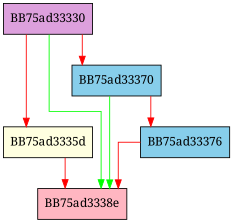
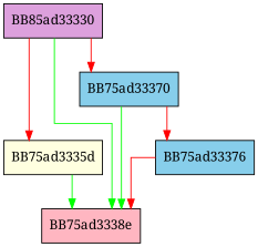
  digraph {
    fontname="Noto Serif"
    splines=ortho
    node [fillcolor=skyblue fontname="Noto Serif" shape=box style=filled]
    edge [color=red fontname="Noto Serif"]
-   BB75ad33330 [fillcolor=plum]
+   BB75ad33330 [fillcolor=plum label=BB85ad33330]
    BB75ad3338e [fillcolor=lightpink]
    BB75ad3335d [fillcolor=lightyellow]
    BB75ad33370
    BB75ad33376
    BB75ad33330 -> BB75ad3338e [color=green]
    BB75ad33330 -> BB75ad3335d
    BB75ad33330 -> BB75ad33370
-   BB75ad3335d -> BB75ad3338e
+   BB75ad3335d -> BB75ad3338e [color=green]
    BB75ad33370 -> BB75ad3338e [color=green]
    BB75ad33370 -> BB75ad33376
    BB75ad33376 -> BB75ad3338e
  }
